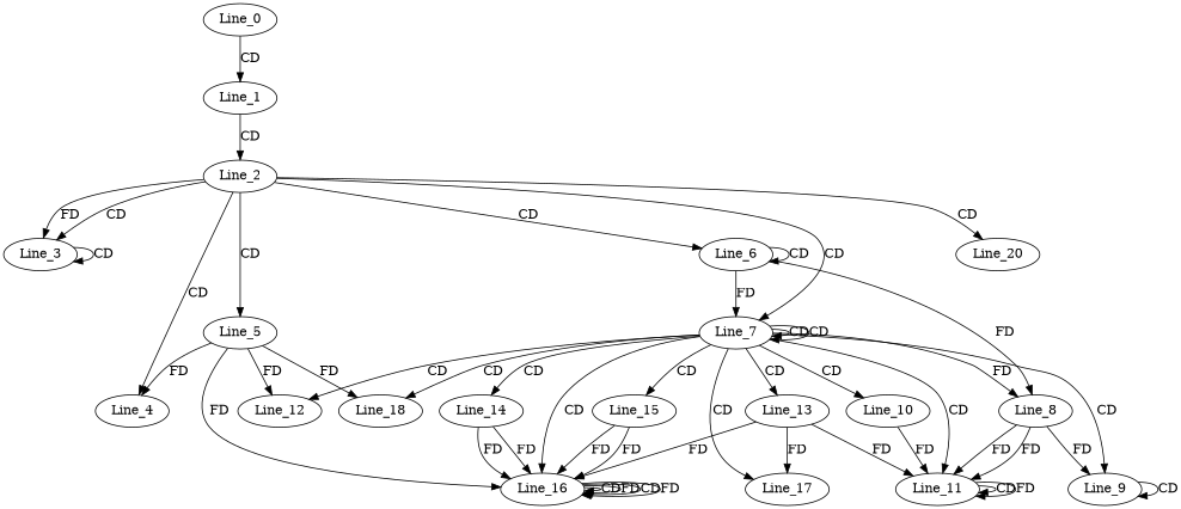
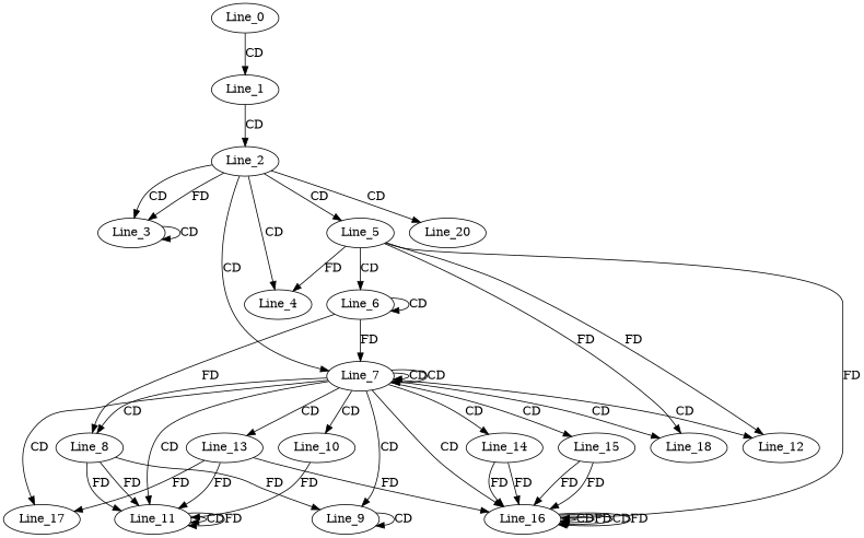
  digraph {
    Line_0
    Line_1
    Line_2
    Line_3
    Line_4
    Line_5
    Line_6
    Line_7
    Line_20
    Line_12
    Line_16
    Line_18
    Line_8
    Line_9
    Line_10
    Line_11
    Line_13
    Line_14
    Line_15
    Line_17
    Line_0 -> Line_1 [label=CD]
    Line_1 -> Line_2 [label=CD]
    Line_2 -> Line_3 [label=CD]
    Line_2 -> Line_3 [label=FD]
    Line_2 -> Line_4 [label=CD]
    Line_2 -> Line_5 [label=CD]
-   Line_2 -> Line_6 [label=CD]
+   Line_5 -> Line_6 [label=CD]
    Line_2 -> Line_7 [label=CD]
    Line_2 -> Line_20 [label=CD]
    Line_3 -> Line_3 [label=CD]
    Line_5 -> Line_4 [label=FD]
    Line_5 -> Line_12 [label=FD]
    Line_5 -> Line_16 [label=FD]
    Line_5 -> Line_18 [label=FD]
    Line_6 -> Line_6 [label=CD]
    Line_6 -> Line_7 [label=FD]
    Line_6 -> Line_8 [label=FD]
    Line_7 -> Line_7 [label=CD]
    Line_7 -> Line_7 [label=CD]
    Line_7 -> Line_12 [label=CD]
    Line_7 -> Line_16 [label=CD]
    Line_7 -> Line_18 [label=CD]
-   Line_7 -> Line_8 [label=FD]
+   Line_7 -> Line_8 [label=CD]
    Line_7 -> Line_9 [label=CD]
    Line_7 -> Line_10 [label=CD]
    Line_7 -> Line_11 [label=CD]
    Line_7 -> Line_13 [label=CD]
    Line_7 -> Line_14 [label=CD]
    Line_7 -> Line_15 [label=CD]
    Line_7 -> Line_17 [label=CD]
    Line_16 -> Line_16 [label=CD]
    Line_16 -> Line_16 [label=FD]
    Line_16 -> Line_16 [label=CD]
    Line_16 -> Line_16 [label=FD]
    Line_8 -> Line_9 [label=FD]
    Line_8 -> Line_11 [label=FD]
    Line_8 -> Line_11 [label=FD]
    Line_9 -> Line_9 [label=CD]
    Line_10 -> Line_11 [label=FD]
    Line_11 -> Line_11 [label=CD]
    Line_11 -> Line_11 [label=FD]
    Line_13 -> Line_16 [label=FD]
    Line_13 -> Line_11 [label=FD]
    Line_13 -> Line_17 [label=FD]
    Line_14 -> Line_16 [label=FD]
    Line_14 -> Line_16 [label=FD]
    Line_15 -> Line_16 [label=FD]
    Line_15 -> Line_16 [label=FD]
  }
